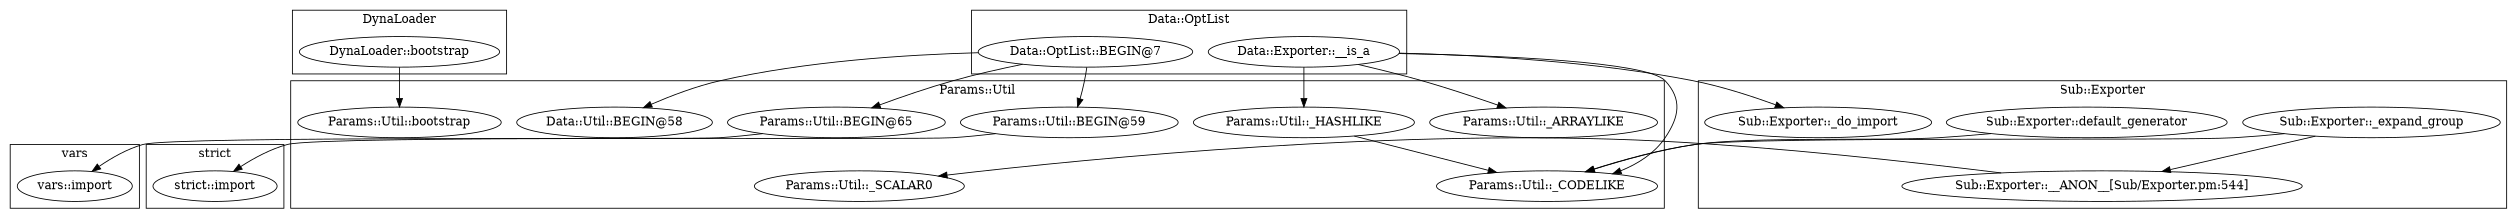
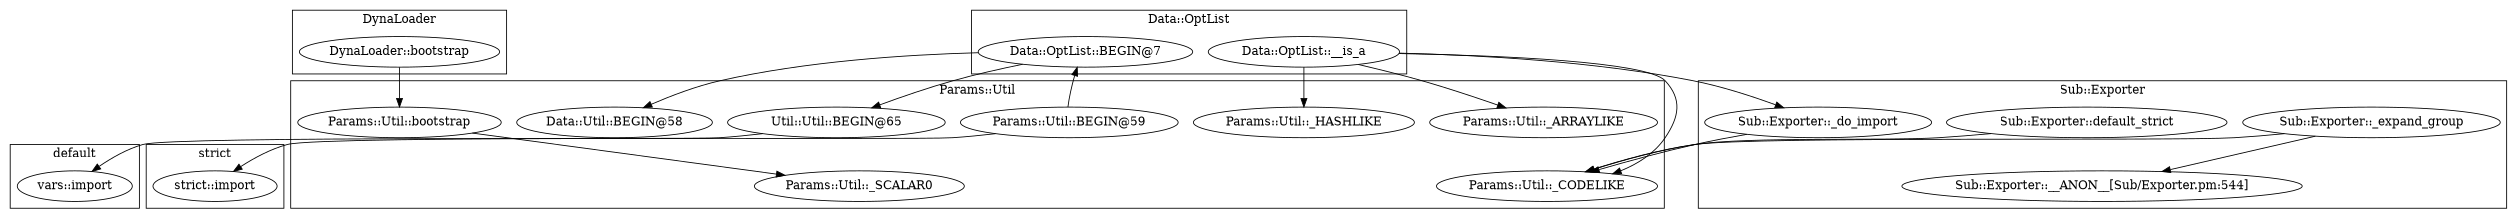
  digraph {
    "DynaLoader::bootstrap"
-   "Sub::Exporter::default_generator"
+   "Sub::Exporter::default_generator" [label="Sub::Exporter::default_strict"]
    "Sub::Exporter::_expand_group"
    "Sub::Exporter::__ANON__[Sub/Exporter.pm:544]"
    "Sub::Exporter::_do_import"
    "vars::import"
-   "Data::OptList::__is_a" [label="Data::Exporter::__is_a"]
+   "Data::OptList::__is_a"
    "Data::OptList::BEGIN@7"
    "strict::import"
    "Params::Util::bootstrap"
    "Params::Util::_ARRAYLIKE"
-   "Params::Util::BEGIN@65"
+   "Params::Util::BEGIN@65" [label="Util::Util::BEGIN@65"]
    n13 [label="Data::Util::BEGIN@58"]
    "Params::Util::_CODELIKE"
    "Params::Util::_SCALAR0"
    "Params::Util::_HASHLIKE"
    "Params::Util::BEGIN@59"
    subgraph cluster_1 {
      label=DynaLoader
      "DynaLoader::bootstrap"
    }
    subgraph cluster_2 {
      label="Sub::Exporter"
      "Sub::Exporter::default_generator"
      "Sub::Exporter::_expand_group"
      "Sub::Exporter::__ANON__[Sub/Exporter.pm:544]"
      "Sub::Exporter::_do_import"
    }
    subgraph cluster_3 {
-     label=vars
+     label=default
      "vars::import"
    }
    subgraph cluster_4 {
      label="Data::OptList"
      "Data::OptList::__is_a"
      "Data::OptList::BEGIN@7"
    }
    subgraph cluster_5 {
      label="strict"
      "strict::import"
    }
    subgraph cluster_6 {
      label="Params::Util"
      "Params::Util::bootstrap"
      "Params::Util::_ARRAYLIKE"
      "Params::Util::BEGIN@65"
      n13
      "Params::Util::_CODELIKE"
      "Params::Util::_SCALAR0"
      "Params::Util::_HASHLIKE"
      "Params::Util::BEGIN@59"
    }
    "DynaLoader::bootstrap" -> "Params::Util::bootstrap"
    "Sub::Exporter::default_generator" -> "Params::Util::_CODELIKE"
    "Sub::Exporter::_expand_group" -> "Sub::Exporter::__ANON__[Sub/Exporter.pm:544]"
    "Sub::Exporter::_expand_group" -> "Params::Util::_CODELIKE"
-   "Sub::Exporter::__ANON__[Sub/Exporter.pm:544]" -> "Params::Util::_SCALAR0"
-   "Params::Util::_HASHLIKE" -> "Params::Util::_CODELIKE"
+   "Params::Util::bootstrap" -> "Params::Util::_SCALAR0"
+   "Sub::Exporter::_do_import" -> "Params::Util::_CODELIKE"
    "Data::OptList::__is_a" -> "Sub::Exporter::_do_import"
    "Data::OptList::__is_a" -> "Params::Util::_ARRAYLIKE"
    "Data::OptList::__is_a" -> "Params::Util::_CODELIKE"
    "Data::OptList::__is_a" -> "Params::Util::_HASHLIKE"
    "Data::OptList::BEGIN@7" -> "Params::Util::BEGIN@65"
    "Data::OptList::BEGIN@7" -> n13
-   "Data::OptList::BEGIN@7" -> "Params::Util::BEGIN@59"
+   "Params::Util::BEGIN@59" -> "Data::OptList::BEGIN@7"
    "Params::Util::BEGIN@65" -> "vars::import"
    "Params::Util::BEGIN@59" -> "strict::import"
  }
